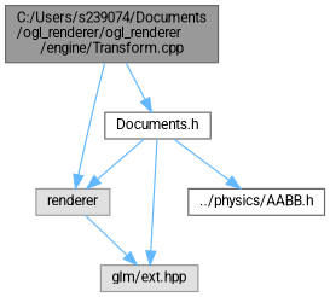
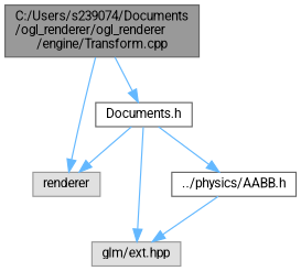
  digraph {
    fontname=Roboto
    node [color=grey40 fillcolor=white fontname=Roboto fontsize=10 shape=box style=filled]
    edge [color=steelblue1 fontname=Roboto fontsize=10 labelfontname=Helvetica labelfontsize=10 style=solid]
    n1 [color=gray40 fillcolor=grey60 fontcolor=black height=0.2 label="C:/Users/s239074/Documents\l/ogl_renderer/ogl_renderer\l/engine/Transform.cpp" width=0.4]
    n2 [height=0.2 label="Documents.h" width=0.4]
    n3 [color=grey60 fillcolor="#E0E0E0" height=0.2 label=renderer width=0.4]
    n4 [color=grey60 fillcolor="#E0E0E0" height=0.2 label="glm/ext.hpp" width=0.4]
    n5 [height=0.2 label="../physics/AABB.h" width=0.4]
    n1 -> n2
    n1 -> n3
    n2 -> n3
    n2 -> n4
    n2 -> n5
-   n3 -> n4
+   n5 -> n4
  }
